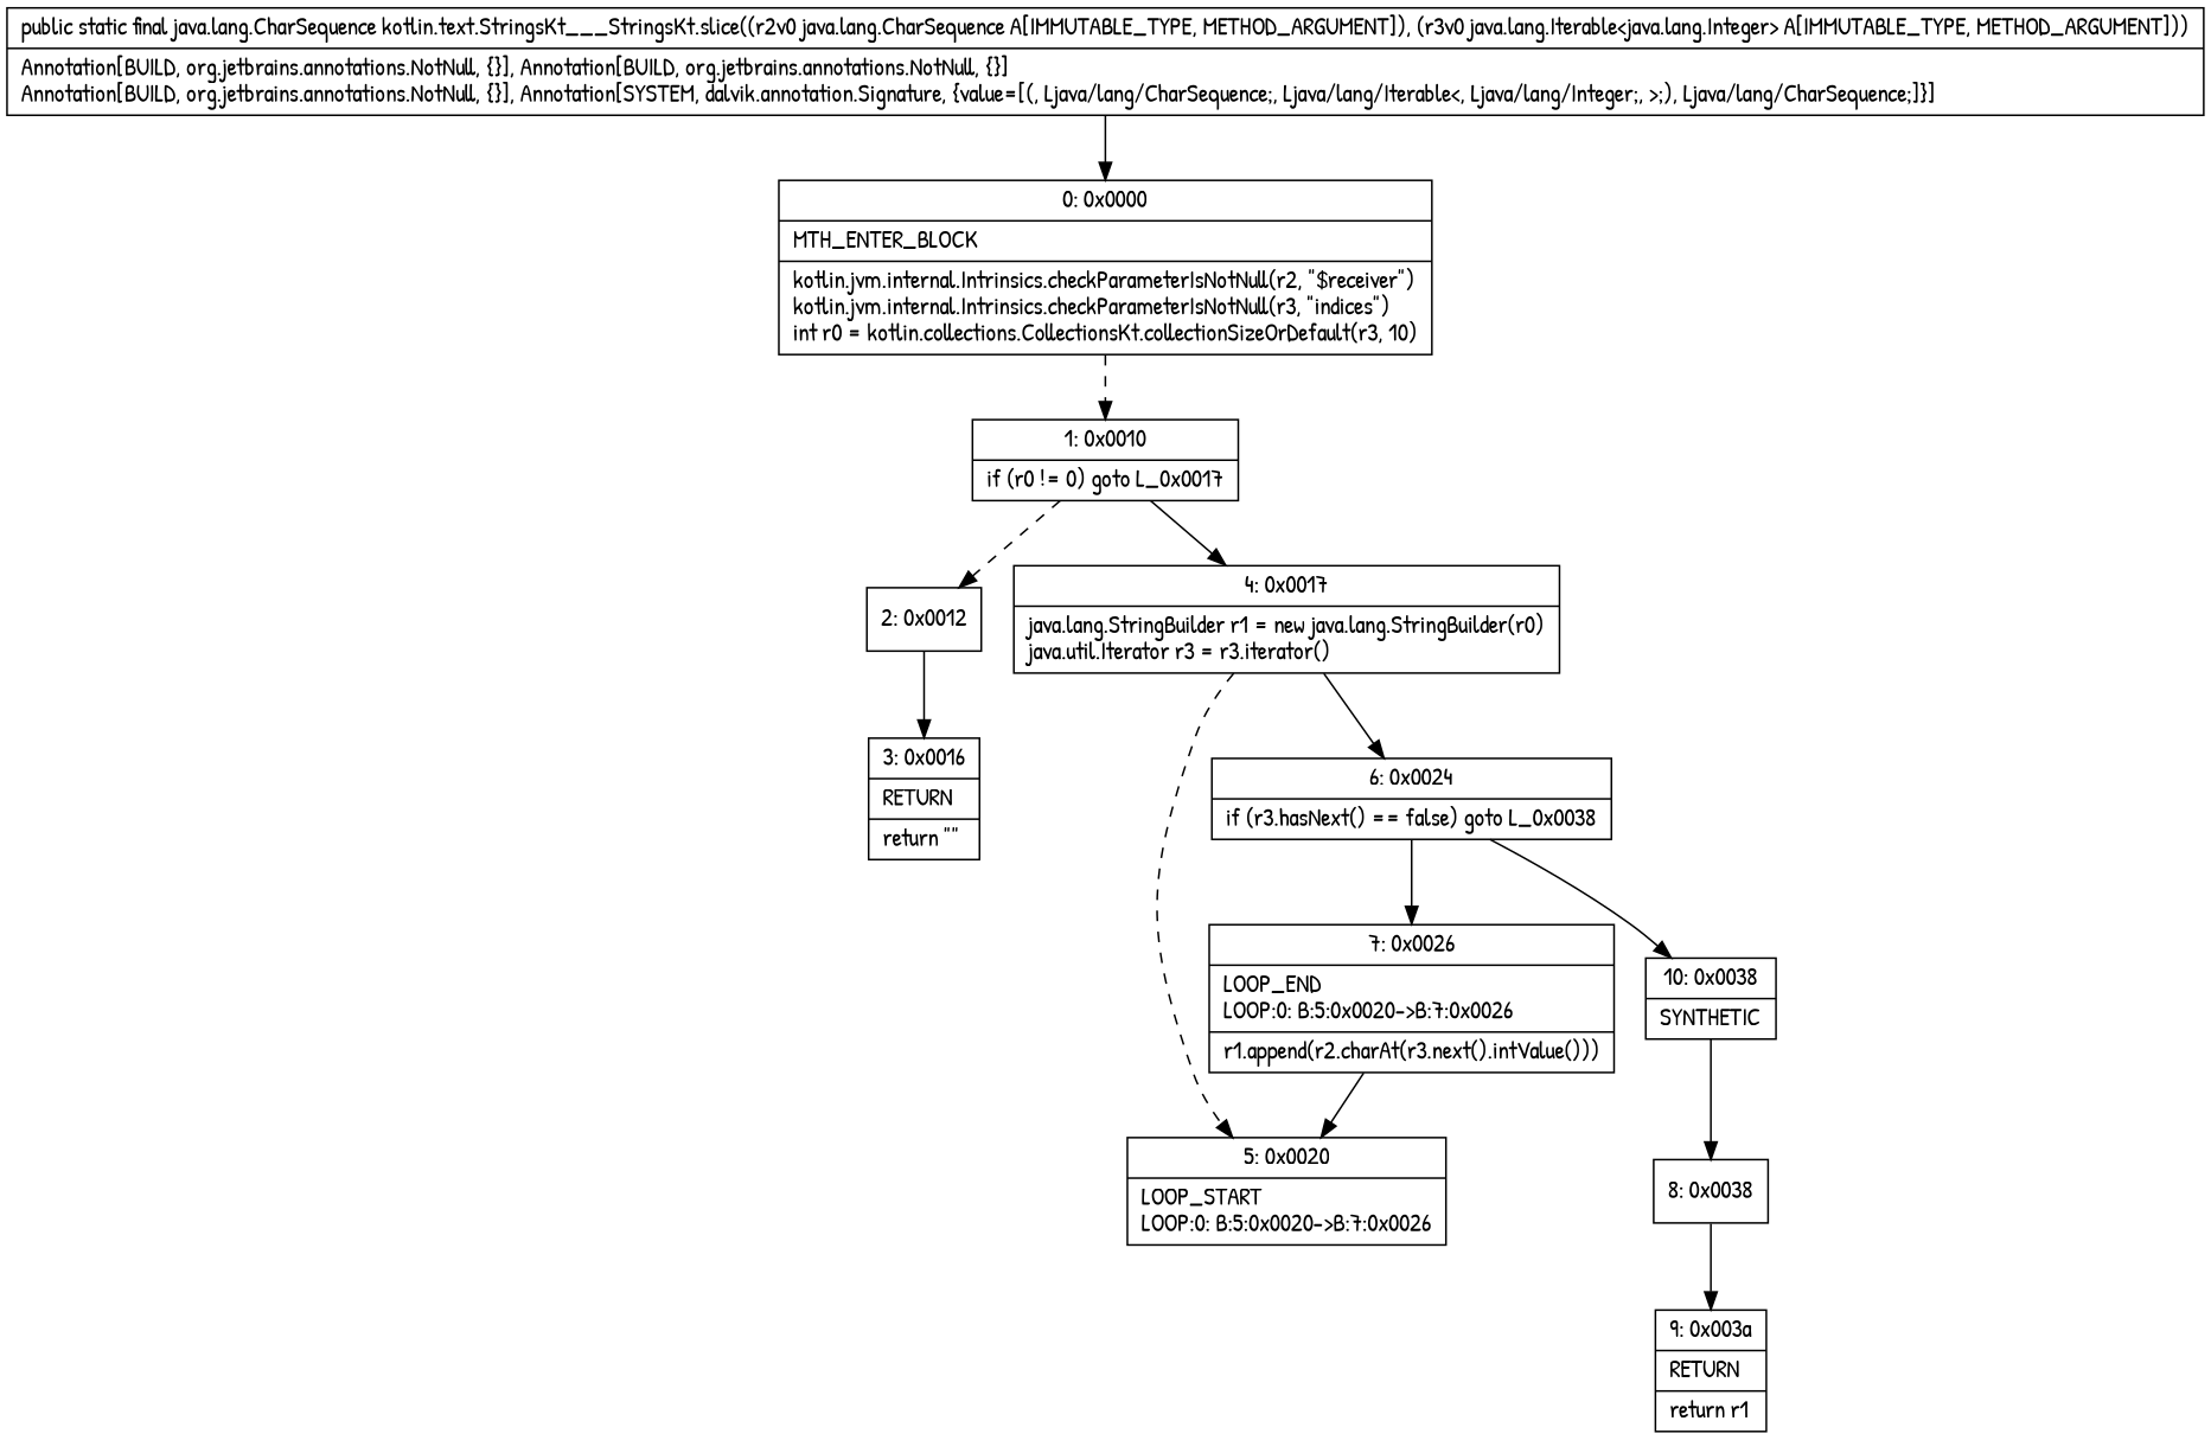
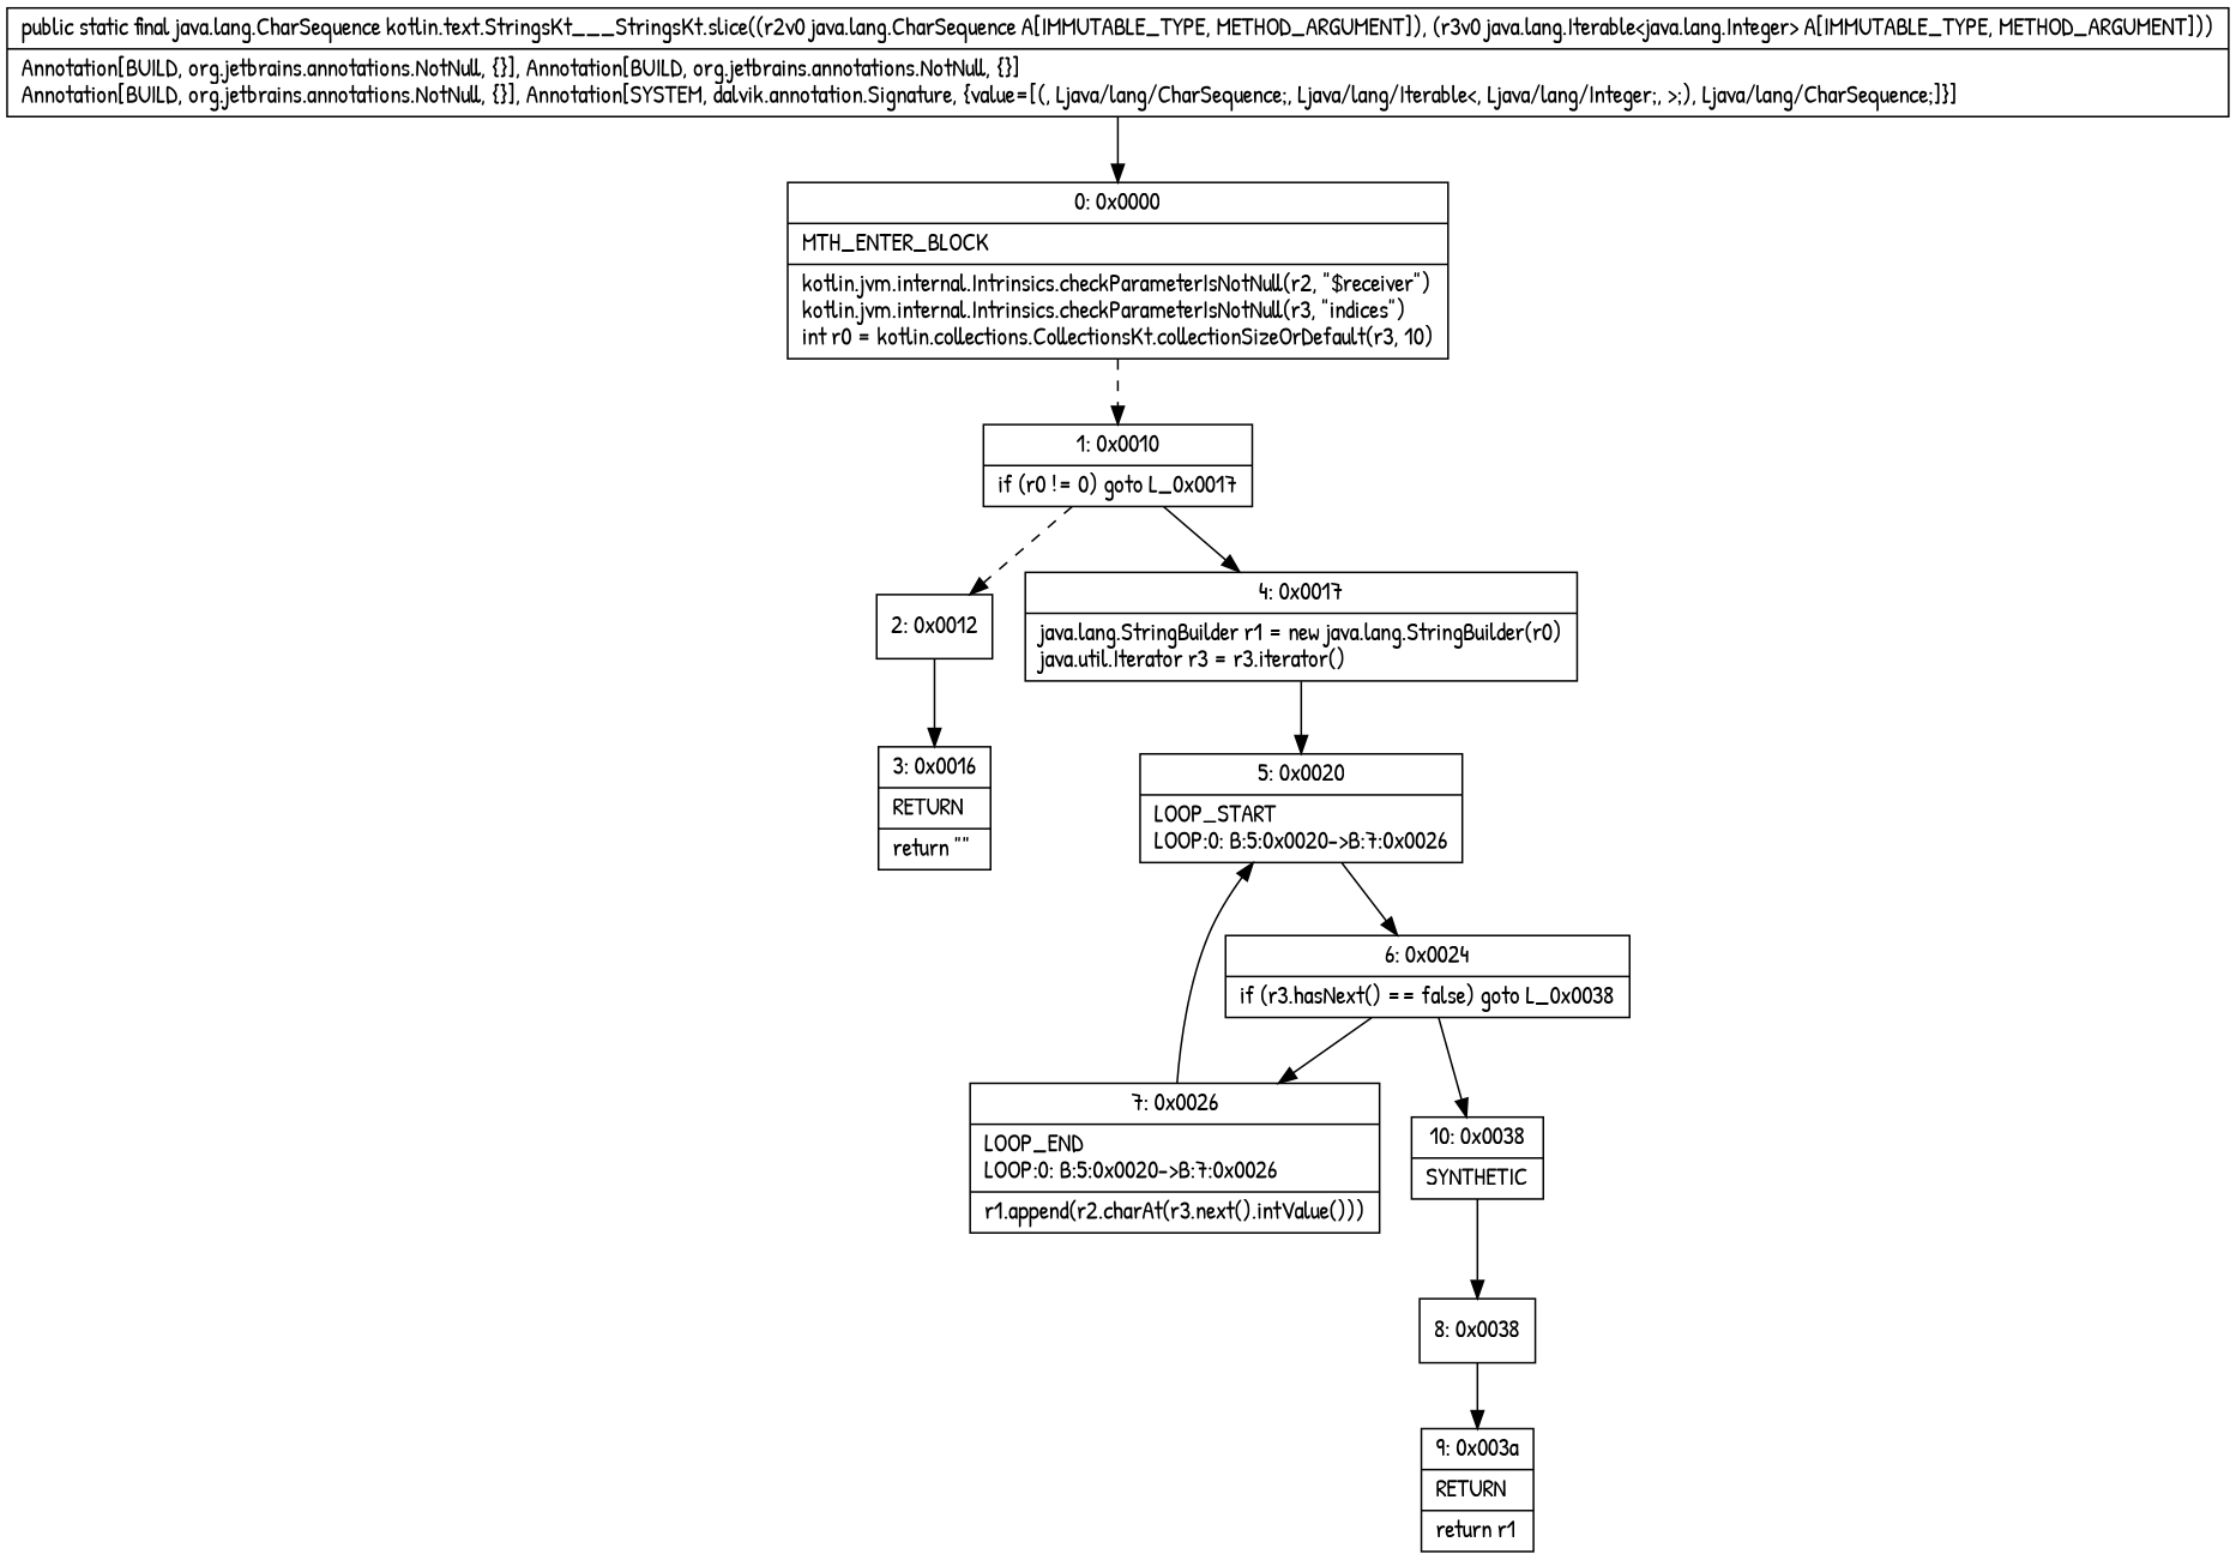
  digraph {
    fontname="Patrick Hand"
    node [fontname="Patrick Hand" shape=record]
    edge [fontname="Patrick Hand"]
    n1 [label="{0\:\ 0x0000|MTH_ENTER_BLOCK\l|kotlin.jvm.internal.Intrinsics.checkParameterIsNotNull(r2, \"$receiver\")\lkotlin.jvm.internal.Intrinsics.checkParameterIsNotNull(r3, \"indices\")\lint r0 = kotlin.collections.CollectionsKt.collectionSizeOrDefault(r3, 10)\l}"]
    n2 [label="{1\:\ 0x0010|if (r0 != 0) goto L_0x0017\l}"]
    n3 [label="{2\:\ 0x0012}"]
    n4 [label="{4\:\ 0x0017|java.lang.StringBuilder r1 = new java.lang.StringBuilder(r0)\ljava.util.Iterator r3 = r3.iterator()\l}"]
    n5 [label="{3\:\ 0x0016|RETURN\l|return \"\"\l}"]
    n6 [label="{5\:\ 0x0020|LOOP_START\lLOOP:0: B:5:0x0020\-\>B:7:0x0026\l}"]
    n7 [label="{6\:\ 0x0024|if (r3.hasNext() == false) goto L_0x0038\l}"]
    n8 [label="{7\:\ 0x0026|LOOP_END\lLOOP:0: B:5:0x0020\-\>B:7:0x0026\l|r1.append(r2.charAt(r3.next().intValue()))\l}"]
    n9 [label="{10\:\ 0x0038|SYNTHETIC\l}"]
    n10 [label="{8\:\ 0x0038}"]
    n11 [label="{9\:\ 0x003a|RETURN\l|return r1\l}"]
    n12 [label="{public static final java.lang.CharSequence kotlin.text.StringsKt___StringsKt.slice((r2v0 java.lang.CharSequence A[IMMUTABLE_TYPE, METHOD_ARGUMENT]), (r3v0 java.lang.Iterable\<java.lang.Integer\> A[IMMUTABLE_TYPE, METHOD_ARGUMENT]))  | Annotation[BUILD, org.jetbrains.annotations.NotNull, \{\}], Annotation[BUILD, org.jetbrains.annotations.NotNull, \{\}]\lAnnotation[BUILD, org.jetbrains.annotations.NotNull, \{\}], Annotation[SYSTEM, dalvik.annotation.Signature, \{value=[(, Ljava\/lang\/CharSequence;, Ljava\/lang\/Iterable\<, Ljava\/lang\/Integer;, \>;), Ljava\/lang\/CharSequence;]\}]\l}"]
    n1 -> n2 [style=dashed]
    n2 -> n3 [style=dashed]
    n2 -> n4
    n3 -> n5
-   n4 -> n6 [style=dashed]
-   n4 -> n7
+   n4 -> n6
+   n6 -> n7
    n7 -> n8 [style=solid]
    n7 -> n9
    n8 -> n6
    n9 -> n10
    n10 -> n11
    n12 -> n1
  }
